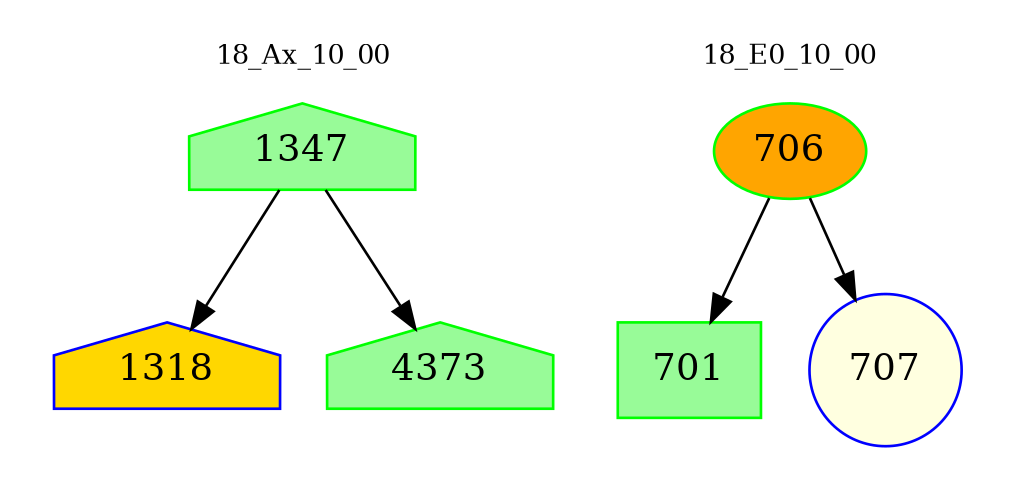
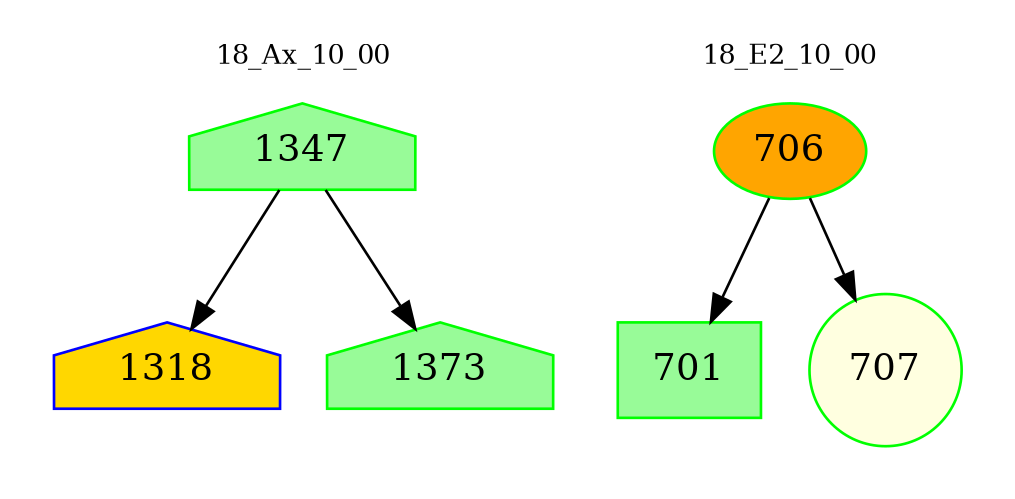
  digraph {
    node [color=green fillcolor=palegreen shape=house style=filled]
    edge [color=black]
    n1 [label=1347]
    n2 [color=blue fillcolor=gold label=1318]
-   n3 [label=4373]
+   n3 [label=1373]
    n4 [fillcolor=orange label=706 shape=ellipse]
    n5 [label=701 shape=box]
-   n6 [color=blue fillcolor=lightyellow label=707 shape=circle]
+   n6 [fillcolor=lightyellow label=707 shape=circle]
    subgraph cluster_1 {
      color=white
      fontsize=10
      label="18_Ax_10_00"
      n1
      n2
      n3
    }
    subgraph cluster_2 {
      color=white
      fontsize=10
-     label="18_E0_10_00"
+     label="18_E2_10_00"
      n4
      n5
      n6
    }
    n1 -> n2
    n1 -> n3
    n4 -> n5
    n4 -> n6
  }
